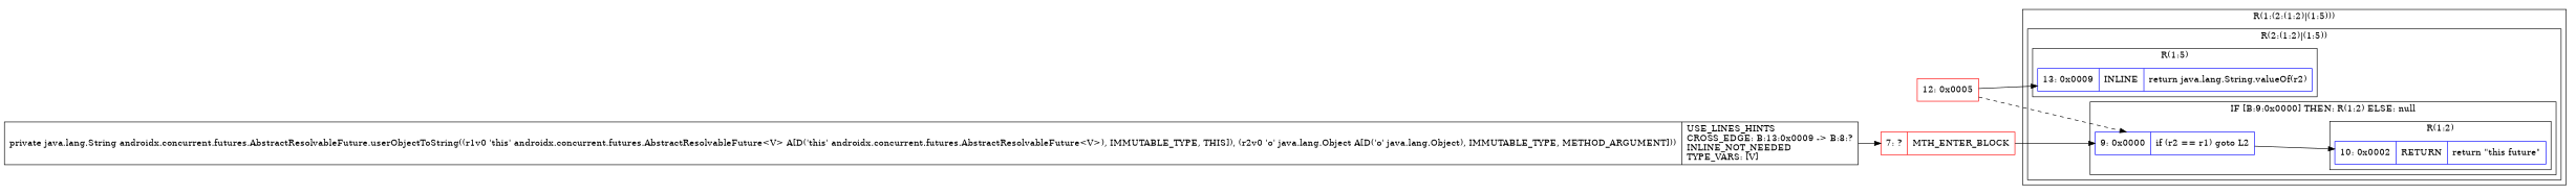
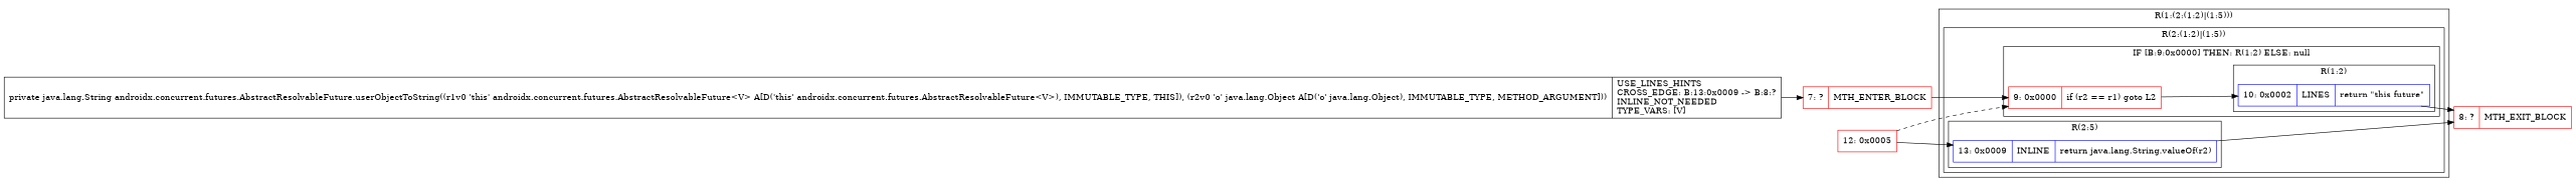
  digraph {
    rankdir=LR
    node [color=blue shape=record]
-   n1 [label="{10\:\ 0x0002|RETURN\l|return \"this future\"\l}"]
-   n2 [label="{9\:\ 0x0000|if (r2 == r1) goto L2\l}"]
+   n1 [label="{10\:\ 0x0002|LINES\l|return \"this future\"\l}"]
+   n2 [color=red label="{9\:\ 0x0000|if (r2 == r1) goto L2\l}"]
    n3 [label="{13\:\ 0x0009|INLINE\l|return java.lang.String.valueOf(r2)\l}"]
+   n4 [color=red label="{8\:\ ?|MTH_EXIT_BLOCK\l}"]
    n5 [color=red label="{12\:\ 0x0005}"]
    n6 [color=red label="{7\:\ ?|MTH_ENTER_BLOCK\l}"]
    n7 [label="{private java.lang.String androidx.concurrent.futures.AbstractResolvableFuture.userObjectToString((r1v0 'this' androidx.concurrent.futures.AbstractResolvableFuture\<V\> A[D('this' androidx.concurrent.futures.AbstractResolvableFuture\<V\>), IMMUTABLE_TYPE, THIS]), (r2v0 'o' java.lang.Object A[D('o' java.lang.Object), IMMUTABLE_TYPE, METHOD_ARGUMENT]))  | USE_LINES_HINTS\lCROSS_EDGE: B:13:0x0009 \-\> B:8:?\lINLINE_NOT_NEEDED\lTYPE_VARS: [V]\l}" color=""]
    subgraph cluster_1 {
      label="R(1:(2:(1:2)|(1:5)))"
      subgraph cluster_2 {
        label="R(2:(1:2)|(1:5))"
        subgraph cluster_3 {
          label="IF [B:9:0x0000] THEN: R(1:2) ELSE: null"
          n2
          subgraph cluster_4 {
            label="R(1:2)"
            n1
          }
        }
        subgraph cluster_5 {
-         label="R(1:5)"
+         label="R(2:5)"
          n3
        }
      }
    }
+   n1 -> n4
    n2 -> n1
+   n3 -> n4
    n5 -> n2 [style=dashed]
    n5 -> n3
    n6 -> n2
    n7 -> n6
  }
